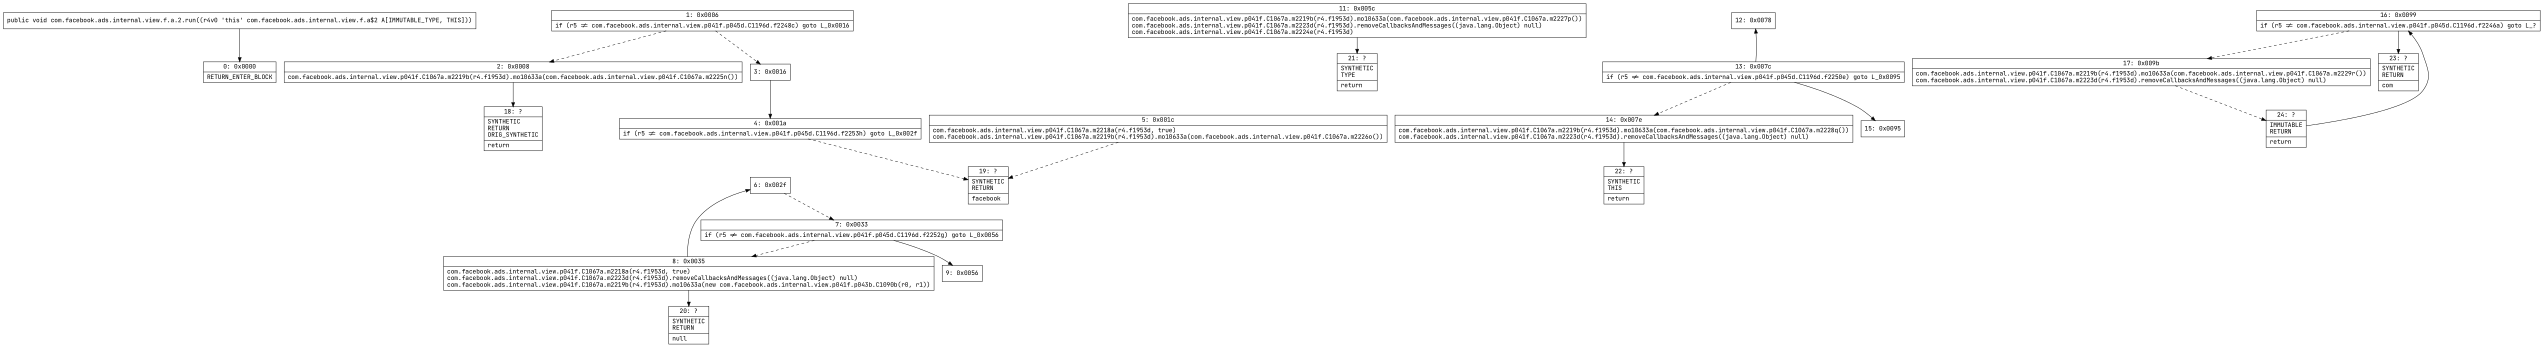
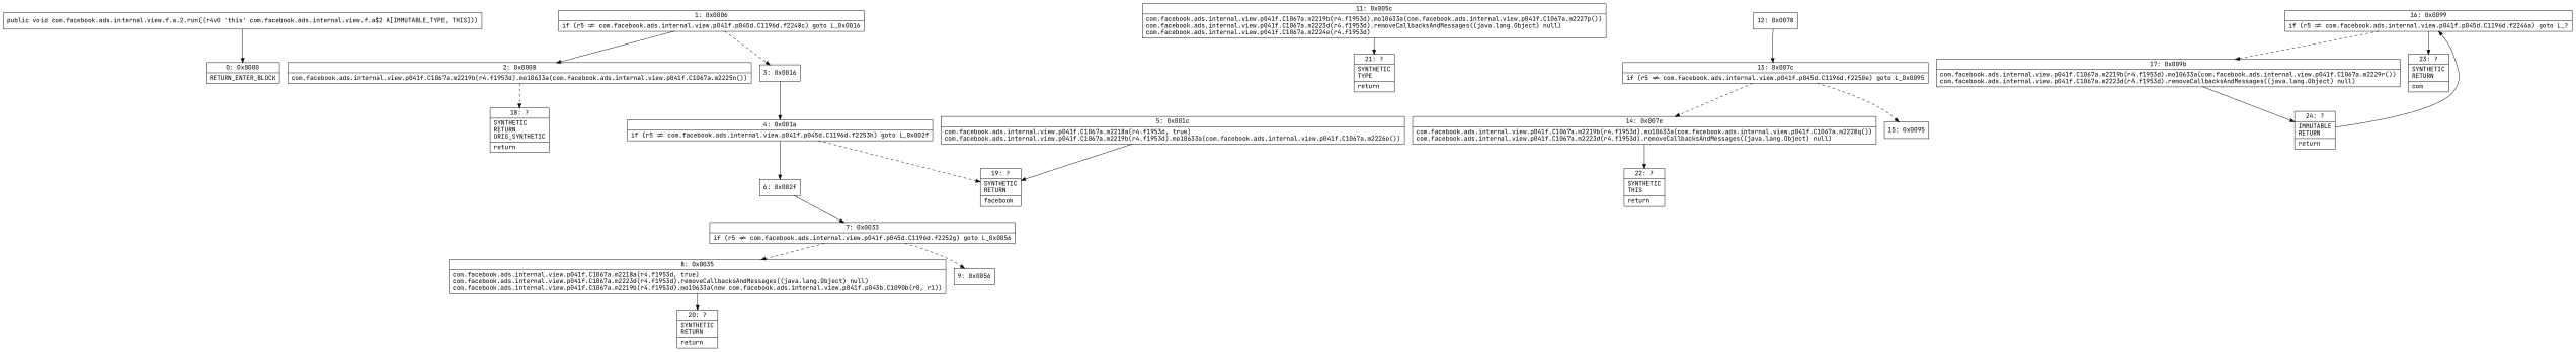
  digraph {
    fontname="JetBrains Mono"
    node [fontname="JetBrains Mono" shape=record]
    edge [fontname="JetBrains Mono"]
    n1 [label="{0\:\ 0x0000|RETURN_ENTER_BLOCK\l}"]
    n2 [label="{1\:\ 0x0006|if (r5 != com.facebook.ads.internal.view.p041f.p045d.C1196d.f2248c) goto L_0x0016\l}"]
    n3 [label="{2\:\ 0x0008|com.facebook.ads.internal.view.p041f.C1067a.m2219b(r4.f1953d).mo10633a(com.facebook.ads.internal.view.p041f.C1067a.m2225n())\l}"]
    n4 [label="{3\:\ 0x0016}"]
    n5 [label="{18\:\ ?|SYNTHETIC\lRETURN\lORIG_SYNTHETIC\l|return\l}"]
    n6 [label="{4\:\ 0x001a|if (r5 != com.facebook.ads.internal.view.p041f.p045d.C1196d.f2253h) goto L_0x002f\l}"]
    n7 [label="{6\:\ 0x002f}"]
    n8 [label="{19\:\ ?|SYNTHETIC\lRETURN\l|facebook\l}"]
    n9 [label="{5\:\ 0x001c|com.facebook.ads.internal.view.p041f.C1067a.m2218a(r4.f1953d, true)\lcom.facebook.ads.internal.view.p041f.C1067a.m2219b(r4.f1953d).mo10633a(com.facebook.ads.internal.view.p041f.C1067a.m2226o())\l}"]
    n10 [label="{7\:\ 0x0033|if (r5 != com.facebook.ads.internal.view.p041f.p045d.C1196d.f2252g) goto L_0x0056\l}"]
    n11 [label="{8\:\ 0x0035|com.facebook.ads.internal.view.p041f.C1067a.m2218a(r4.f1953d, true)\lcom.facebook.ads.internal.view.p041f.C1067a.m2223d(r4.f1953d).removeCallbacksAndMessages((java.lang.Object) null)\lcom.facebook.ads.internal.view.p041f.C1067a.m2219b(r4.f1953d).mo10633a(new com.facebook.ads.internal.view.p041f.p043b.C1090b(r0, r1))\l}"]
    n12 [label="{9\:\ 0x0056}"]
-   n13 [label="{20\:\ ?|SYNTHETIC\lRETURN\l|null\l}"]
+   n13 [label="{20\:\ ?|SYNTHETIC\lRETURN\l|return\l}"]
    n14 [label="{11\:\ 0x005c|com.facebook.ads.internal.view.p041f.C1067a.m2219b(r4.f1953d).mo10633a(com.facebook.ads.internal.view.p041f.C1067a.m2227p())\lcom.facebook.ads.internal.view.p041f.C1067a.m2223d(r4.f1953d).removeCallbacksAndMessages((java.lang.Object) null)\lcom.facebook.ads.internal.view.p041f.C1067a.m2224e(r4.f1953d)\l}"]
    n15 [label="{21\:\ ?|SYNTHETIC\lTYPE\l|return\l}"]
    n16 [label="{12\:\ 0x0078}"]
    n17 [label="{13\:\ 0x007c|if (r5 != com.facebook.ads.internal.view.p041f.p045d.C1196d.f2250e) goto L_0x0095\l}"]
    n18 [label="{14\:\ 0x007e|com.facebook.ads.internal.view.p041f.C1067a.m2219b(r4.f1953d).mo10633a(com.facebook.ads.internal.view.p041f.C1067a.m2228q())\lcom.facebook.ads.internal.view.p041f.C1067a.m2223d(r4.f1953d).removeCallbacksAndMessages((java.lang.Object) null)\l}"]
    n19 [label="{15\:\ 0x0095}"]
    n20 [label="{22\:\ ?|SYNTHETIC\lTHIS\l|return\l}"]
    n21 [label="{16\:\ 0x0099|if (r5 != com.facebook.ads.internal.view.p041f.p045d.C1196d.f2246a) goto L_?\l}"]
    n22 [label="{17\:\ 0x009b|com.facebook.ads.internal.view.p041f.C1067a.m2219b(r4.f1953d).mo10633a(com.facebook.ads.internal.view.p041f.C1067a.m2229r())\lcom.facebook.ads.internal.view.p041f.C1067a.m2223d(r4.f1953d).removeCallbacksAndMessages((java.lang.Object) null)\l}"]
    n23 [label="{23\:\ ?|SYNTHETIC\lRETURN\l|com\l}"]
    n24 [label="{24\:\ ?|IMMUTABLE\lRETURN\l|return\l}"]
    n25 [label="{public void com.facebook.ads.internal.view.f.a.2.run((r4v0 'this' com.facebook.ads.internal.view.f.a$2 A[IMMUTABLE_TYPE, THIS])) }"]
-   n2 -> n3 [style=dashed]
+   n2 -> n3 [style=solid]
    n2 -> n4 [style=dashed]
-   n3 -> n5
+   n3 -> n5 [style=dashed]
    n4 -> n6
-   n11 -> n7
+   n6 -> n7
    n6 -> n8 [style=dashed]
-   n7 -> n10 [style=dashed]
-   n9 -> n8 [style=dashed]
+   n7 -> n10
+   n9 -> n8
    n10 -> n11 [style=dashed]
-   n10 -> n12
+   n10 -> n12 [style=dashed]
    n11 -> n13
    n14 -> n15
-   n17 -> n16
+   n16 -> n17
    n17 -> n18 [style=dashed]
-   n17 -> n19
+   n17 -> n19 [style=dashed]
    n18 -> n20
    n21 -> n22 [style=dashed]
    n21 -> n23
-   n22 -> n24 [style=dashed]
+   n22 -> n24
    n24 -> n21
    n25 -> n1
  }
